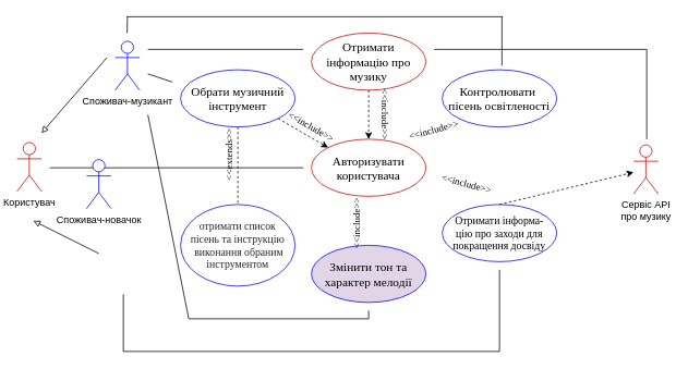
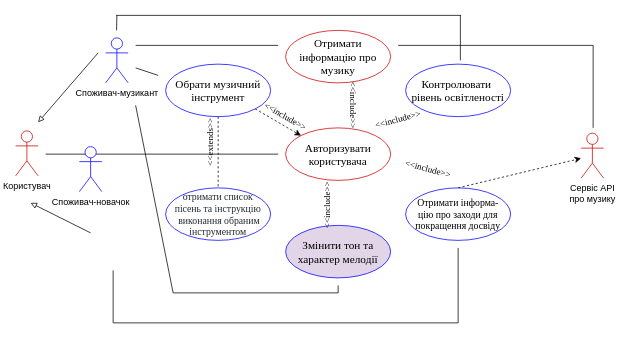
  <mxCell id="0" />
  <mxCell id="1" parent="0" />
  <mxCell id="2" value="Сервіс API&lt;br&gt;про музику" style="shape=umlActor;verticalLabelPosition=bottom;verticalAlign=top;html=1;strokeColor=#CC0000;" vertex="1" parent="1"><mxGeometry x="774" y="177" width="30" height="60" as="geometry" /></mxCell>
  <mxCell id="3" value="Користувач" style="shape=umlActor;verticalLabelPosition=bottom;verticalAlign=top;html=1;strokeColor=#CC0000;" vertex="1" parent="1"><mxGeometry x="20" y="174" width="30" height="60" as="geometry" /></mxCell>
  <mxCell id="4" value="Споживач-музикант" style="shape=umlActor;verticalLabelPosition=bottom;verticalAlign=top;html=1;strokeColor=#0000FF;" vertex="1" parent="1"><mxGeometry x="140" y="50" width="30" height="60" as="geometry" /></mxCell>
  <mxCell id="5" value="Авторизувати&lt;br style=&quot;font-size: 15px;&quot;&gt;користувача" style="ellipse;whiteSpace=wrap;html=1;strokeColor=#CC0000;fontFamily=Times New Roman;fontSize=15;" vertex="1" parent="1"><mxGeometry x="380" y="170" width="140" height="70" as="geometry" /></mxCell>
- <mxCell id="6" value="&lt;span style=&quot;color: rgb(36, 41, 47); font-size: 13px; text-align: left;&quot;&gt;отримати список &lt;br style=&quot;font-size: 13px;&quot;&gt;пісень та інструкцію&lt;br style=&quot;font-size: 13px;&quot;&gt;&amp;nbsp;виконання обраним інструментом&lt;/span&gt;" style="ellipse;whiteSpace=wrap;html=1;strokeColor=#0000FF;fontFamily=Times New Roman;fontSize=13;fillColor=default;labelBackgroundColor=none;" vertex="1" parent="1"><mxGeometry x="220" y="250" width="140" height="100" as="geometry" /></mxCell>
+ <mxCell id="6" value="&lt;span style=&quot;color: rgb(36, 41, 47); font-size: 13px; text-align: left;&quot;&gt;отримати список &lt;br style=&quot;font-size: 13px;&quot;&gt;пісень та інструкцію&lt;br style=&quot;font-size: 13px;&quot;&gt;&amp;nbsp;виконання обраним інструментом&lt;/span&gt;" style="ellipse;whiteSpace=wrap;html=1;strokeColor=#0000FF;fontFamily=Times New Roman;fontSize=13;fillColor=default;labelBackgroundColor=none;" vertex="1" parent="1"><mxGeometry x="220" y="250" width="140" height="70" as="geometry" /></mxCell>
  <mxCell id="7" value="Змінити тон та характер мелодії" style="ellipse;whiteSpace=wrap;html=1;strokeColor=#0000FF;fontFamily=Times New Roman;fontSize=15;fillColor=#e1d5e7;" vertex="1" parent="1"><mxGeometry x="380" y="300" width="140" height="70" as="geometry" /></mxCell>
  <mxCell id="8" value="Отримати інформа-&lt;br&gt;цію про заходи для покращення досвіду" style="ellipse;whiteSpace=wrap;html=1;strokeColor=#0000FF;fontFamily=Times New Roman;fontSize=13;" vertex="1" parent="1"><mxGeometry x="540" y="250" width="140" height="70" as="geometry" /></mxCell>
  <mxCell id="9" value="Обрати музичний інструмент" style="ellipse;whiteSpace=wrap;html=1;strokeColor=#0000FF;fontFamily=Times New Roman;fontSize=15;" vertex="1" parent="1"><mxGeometry x="220" y="85" width="140" height="70" as="geometry" /></mxCell>
  <mxCell id="10" value="Отримати інформацію про музику" style="ellipse;whiteSpace=wrap;html=1;strokeColor=#CC0000;fontFamily=Times New Roman;fontSize=15;" vertex="1" parent="1"><mxGeometry x="380" y="40" width="140" height="70" as="geometry" /></mxCell>
- <mxCell id="11" value="Контролювати&amp;nbsp;&lt;br&gt;пісень освітленості" style="ellipse;whiteSpace=wrap;html=1;strokeColor=#0000FF;fontFamily=Times New Roman;fontSize=15;" vertex="1" parent="1"><mxGeometry x="540" y="85" width="140" height="70" as="geometry" /></mxCell>
+ <mxCell id="11" value="Контролювати&amp;nbsp;&lt;br&gt;рівень освітленості" style="ellipse;whiteSpace=wrap;html=1;strokeColor=#0000FF;fontFamily=Times New Roman;fontSize=15;" vertex="1" parent="1"><mxGeometry x="540" y="85" width="140" height="70" as="geometry" /></mxCell>
  <mxCell id="12" value="" style="endArrow=classic;html=1;rounded=0;fontFamily=Times New Roman;fontSize=15;exitX=0.5;exitY=0;exitDx=0;exitDy=0;dashed=1;" edge="1" parent="1" source="8" target="2"><mxGeometry width="50" height="50" relative="1" as="geometry"><mxPoint x="300" y="260" as="sourcePoint" /><mxPoint x="410.503" y="239.749" as="targetPoint" /></mxGeometry></mxCell>
- <mxCell id="13" value="" style="endArrow=classic;html=1;rounded=0;fontFamily=Times New Roman;fontSize=15;entryX=0.5;entryY=0;entryDx=0;entryDy=0;exitX=0.5;exitY=1;exitDx=0;exitDy=0;dashed=1;" edge="1" parent="1" source="10" target="5"><mxGeometry width="50" height="50" relative="1" as="geometry"><mxPoint x="460" y="310" as="sourcePoint" /><mxPoint x="460" y="250" as="targetPoint" /></mxGeometry></mxCell>
  <mxCell id="14" value="" style="endArrow=classic;html=1;rounded=0;fontFamily=Times New Roman;fontSize=15;entryX=0;entryY=0;entryDx=0;entryDy=0;exitX=1;exitY=1;exitDx=0;exitDy=0;dashed=1;" edge="1" parent="1" source="9" target="5"><mxGeometry width="50" height="50" relative="1" as="geometry"><mxPoint x="350" y="140" as="sourcePoint" /><mxPoint x="350" y="200" as="targetPoint" /></mxGeometry></mxCell>
  <mxCell id="15" value="" style="endArrow=none;html=1;rounded=0;fontFamily=Times New Roman;fontSize=15;entryX=0.5;entryY=0;entryDx=0;entryDy=0;exitX=0.5;exitY=1;exitDx=0;exitDy=0;dashed=1;" edge="1" parent="1" source="9" target="6"><mxGeometry width="50" height="50" relative="1" as="geometry"><mxPoint x="460" y="120" as="sourcePoint" /><mxPoint x="460" y="180" as="targetPoint" /></mxGeometry></mxCell>
  <mxCell id="16" value="&amp;lt;&amp;lt;include&amp;gt;&amp;gt;" style="text;html=1;strokeColor=none;fillColor=none;align=center;verticalAlign=middle;whiteSpace=wrap;rounded=0;fontFamily=Times New Roman;fontSize=12;rotation=30;" vertex="1" parent="1"><mxGeometry x="350" y="140" width="60" height="30" as="geometry" /></mxCell>
  <mxCell id="17" value="&amp;lt;&amp;lt;include&amp;gt;&amp;gt;" style="text;html=1;strokeColor=none;fillColor=none;align=center;verticalAlign=middle;whiteSpace=wrap;rounded=0;fontFamily=Times New Roman;fontSize=12;rotation=-15;" vertex="1" parent="1"><mxGeometry x="500" y="144" width="60" height="30" as="geometry" /></mxCell>
  <mxCell id="18" value="&amp;lt;&amp;lt;include&amp;gt;&amp;gt;" style="text;html=1;strokeColor=none;fillColor=none;align=center;verticalAlign=middle;whiteSpace=wrap;rounded=0;fontFamily=Times New Roman;fontSize=12;rotation=15;" vertex="1" parent="1"><mxGeometry x="540" y="210" width="60" height="30" as="geometry" /></mxCell>
  <mxCell id="19" value="&amp;lt;&amp;lt;include&amp;gt;&amp;gt;" style="text;html=1;strokeColor=none;fillColor=none;align=center;verticalAlign=middle;whiteSpace=wrap;rounded=0;fontFamily=Times New Roman;fontSize=12;rotation=-90;" vertex="1" parent="1"><mxGeometry x="406" y="258" width="60" height="30" as="geometry" /></mxCell>
  <mxCell id="20" value="&amp;lt;&amp;lt;include&amp;gt;&amp;gt;" style="text;html=1;strokeColor=none;fillColor=none;align=center;verticalAlign=middle;whiteSpace=wrap;rounded=0;fontFamily=Times New Roman;fontSize=12;rotation=90;" vertex="1" parent="1"><mxGeometry x="440" y="125" width="60" height="30" as="geometry" /></mxCell>
  <mxCell id="21" value="&amp;lt;&amp;lt;extends&amp;gt;&amp;gt;" style="text;html=1;strokeColor=none;fillColor=none;align=center;verticalAlign=middle;whiteSpace=wrap;rounded=0;fontFamily=Times New Roman;fontSize=12;rotation=-90;" vertex="1" parent="1"><mxGeometry x="249" y="174" width="60" height="30" as="geometry" /></mxCell>
  <mxCell id="22" value="" style="endArrow=none;html=1;rounded=0;fontFamily=Times New Roman;fontSize=10;" edge="1" parent="1"><mxGeometry width="50" height="50" relative="1" as="geometry"><mxPoint x="180" y="60" as="sourcePoint" /><mxPoint x="370" y="60" as="targetPoint" /></mxGeometry></mxCell>
  <mxCell id="23" value="" style="endArrow=none;html=1;rounded=0;fontFamily=Times New Roman;fontSize=10;" edge="1" parent="1"><mxGeometry width="50" height="50" relative="1" as="geometry"><mxPoint x="530" y="60" as="sourcePoint" /><mxPoint x="790" y="60" as="targetPoint" /></mxGeometry></mxCell>
  <mxCell id="24" value="" style="endArrow=none;html=1;rounded=0;fontFamily=Times New Roman;fontSize=10;" edge="1" parent="1"><mxGeometry width="50" height="50" relative="1" as="geometry"><mxPoint x="790" y="170" as="sourcePoint" /><mxPoint x="790" y="60" as="targetPoint" /></mxGeometry></mxCell>
  <mxCell id="25" value="" style="endArrow=none;html=1;rounded=0;fontFamily=Times New Roman;fontSize=10;" edge="1" parent="1"><mxGeometry width="50" height="50" relative="1" as="geometry"><mxPoint x="180" y="90" as="sourcePoint" /><mxPoint x="210" y="100" as="targetPoint" /></mxGeometry></mxCell>
  <mxCell id="26" value="" style="endArrow=block;html=1;rounded=0;fontFamily=Times New Roman;fontSize=10;endFill=0;" edge="1" parent="1"><mxGeometry width="50" height="50" relative="1" as="geometry"><mxPoint x="130" y="70" as="sourcePoint" /><mxPoint x="50" y="162.5" as="targetPoint" /></mxGeometry></mxCell>
  <mxCell id="27" value="" style="endArrow=none;html=1;rounded=0;fontFamily=Times New Roman;fontSize=10;" edge="1" parent="1"><mxGeometry width="50" height="50" relative="1" as="geometry"><mxPoint x="60" y="205" as="sourcePoint" /><mxPoint x="370" y="205" as="targetPoint" /></mxGeometry></mxCell>
  <mxCell id="28" value="" style="endArrow=none;html=1;rounded=0;fontFamily=Times New Roman;fontSize=10;" edge="1" parent="1"><mxGeometry width="50" height="50" relative="1" as="geometry"><mxPoint x="230" y="390" as="sourcePoint" /><mxPoint x="180" y="140" as="targetPoint" /></mxGeometry></mxCell>
  <mxCell id="29" value="" style="endArrow=none;html=1;rounded=0;fontFamily=Times New Roman;fontSize=10;" edge="1" parent="1"><mxGeometry width="50" height="50" relative="1" as="geometry"><mxPoint x="450" y="390" as="sourcePoint" /><mxPoint x="230" y="390" as="targetPoint" /></mxGeometry></mxCell>
  <mxCell id="30" value="" style="endArrow=none;html=1;rounded=0;fontFamily=Times New Roman;fontSize=10;" edge="1" parent="1"><mxGeometry width="50" height="50" relative="1" as="geometry"><mxPoint x="450" y="380" as="sourcePoint" /><mxPoint x="450" y="390" as="targetPoint" /></mxGeometry></mxCell>
  <mxCell id="31" value="Споживач-новачок" style="shape=umlActor;verticalLabelPosition=bottom;verticalAlign=top;html=1;strokeColor=#0000FF;" vertex="1" parent="1"><mxGeometry x="105" y="195" width="30" height="60" as="geometry" /></mxCell>
  <mxCell id="32" value="" style="endArrow=block;html=1;rounded=0;fontFamily=Times New Roman;fontSize=10;endFill=0;" edge="1" parent="1"><mxGeometry width="50" height="50" relative="1" as="geometry"><mxPoint x="120" y="310" as="sourcePoint" /><mxPoint x="40" y="270" as="targetPoint" /></mxGeometry></mxCell>
  <mxCell id="33" value="" style="endArrow=none;html=1;rounded=0;fontFamily=Times New Roman;fontSize=10;" edge="1" parent="1"><mxGeometry width="50" height="50" relative="1" as="geometry"><mxPoint x="610" y="430" as="sourcePoint" /><mxPoint x="150" y="430" as="targetPoint" /></mxGeometry></mxCell>
  <mxCell id="34" value="" style="endArrow=none;html=1;rounded=0;fontFamily=Times New Roman;fontSize=10;" edge="1" parent="1"><mxGeometry width="50" height="50" relative="1" as="geometry"><mxPoint x="154" y="20" as="sourcePoint" /><mxPoint x="614" y="20" as="targetPoint" /></mxGeometry></mxCell>
  <mxCell id="35" value="" style="endArrow=none;html=1;rounded=0;fontFamily=Times New Roman;fontSize=10;" edge="1" parent="1"><mxGeometry width="50" height="50" relative="1" as="geometry"><mxPoint x="613" y="80" as="sourcePoint" /><mxPoint x="613" y="20" as="targetPoint" /></mxGeometry></mxCell>
  <mxCell id="36" value="" style="endArrow=none;html=1;rounded=0;fontFamily=Times New Roman;fontSize=10;" edge="1" parent="1"><mxGeometry width="50" height="50" relative="1" as="geometry"><mxPoint x="154.58" y="40" as="sourcePoint" /><mxPoint x="155" y="20" as="targetPoint" /></mxGeometry></mxCell>
  <mxCell id="37" value="" style="endArrow=none;html=1;rounded=0;fontFamily=Times New Roman;fontSize=10;" edge="1" parent="1"><mxGeometry width="50" height="50" relative="1" as="geometry"><mxPoint x="610" y="330" as="sourcePoint" /><mxPoint x="610" y="430" as="targetPoint" /></mxGeometry></mxCell>
  <mxCell id="38" value="" style="endArrow=none;html=1;rounded=0;fontFamily=Times New Roman;fontSize=10;" edge="1" parent="1"><mxGeometry width="50" height="50" relative="1" as="geometry"><mxPoint x="150" y="360" as="sourcePoint" /><mxPoint x="150" y="430" as="targetPoint" /></mxGeometry></mxCell>
